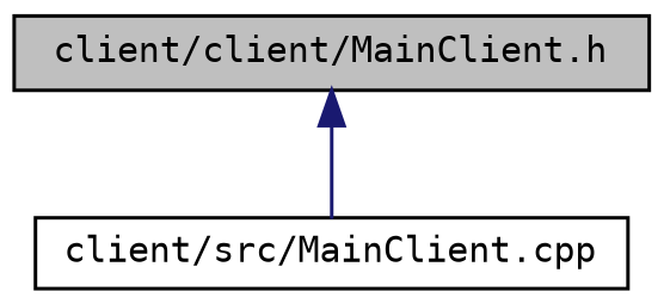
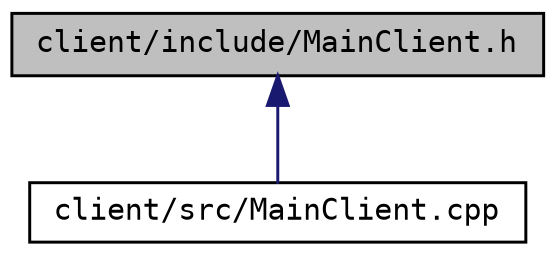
  digraph {
    fontname="DejaVu Sans Mono"
    node [color=black fontname="DejaVu Sans Mono" fontsize=10 shape=record style=filled]
-   n1 [fillcolor=grey75 fontcolor=black height=0.2 label="client/client/MainClient.h" width=0.4]
+   n1 [fillcolor=grey75 fontcolor=black height=0.2 label="client/include/MainClient.h" width=0.4]
    n2 [fillcolor=white height=0.2 label="client/src/MainClient.cpp" width=0.4]
    n1 -> n2 [color=midnightblue dir=back fontname="DejaVu Sans Mono" fontsize=10 labelfontname=Helvetica labelfontsize=10 style=solid]
  }
